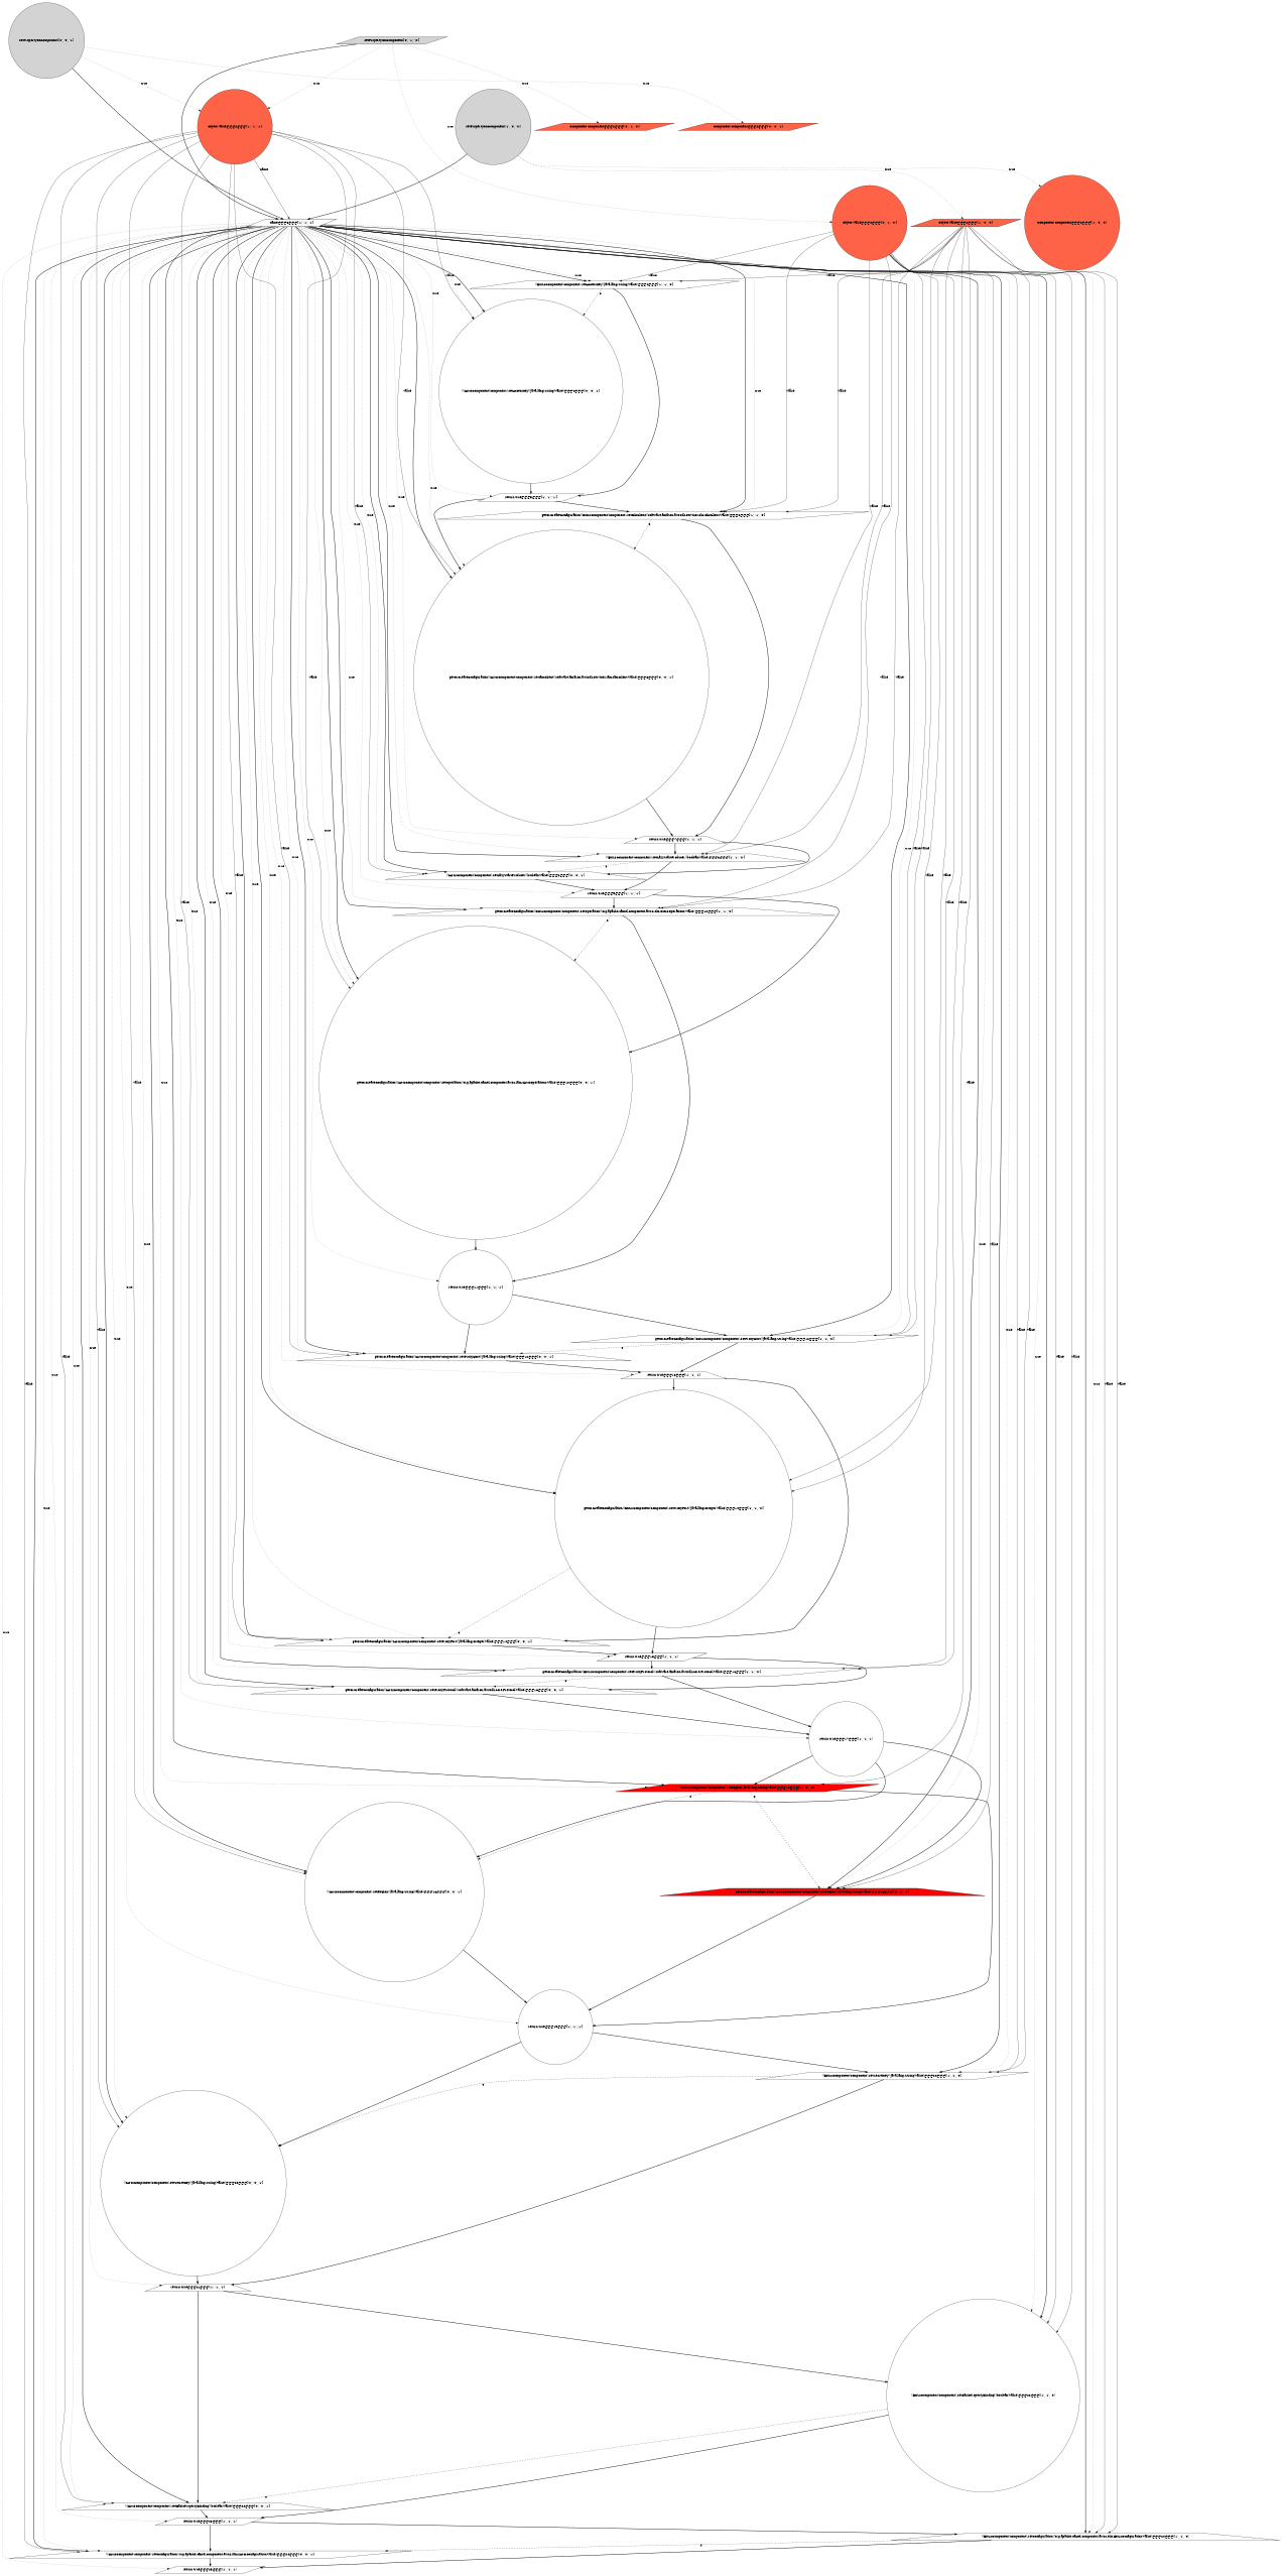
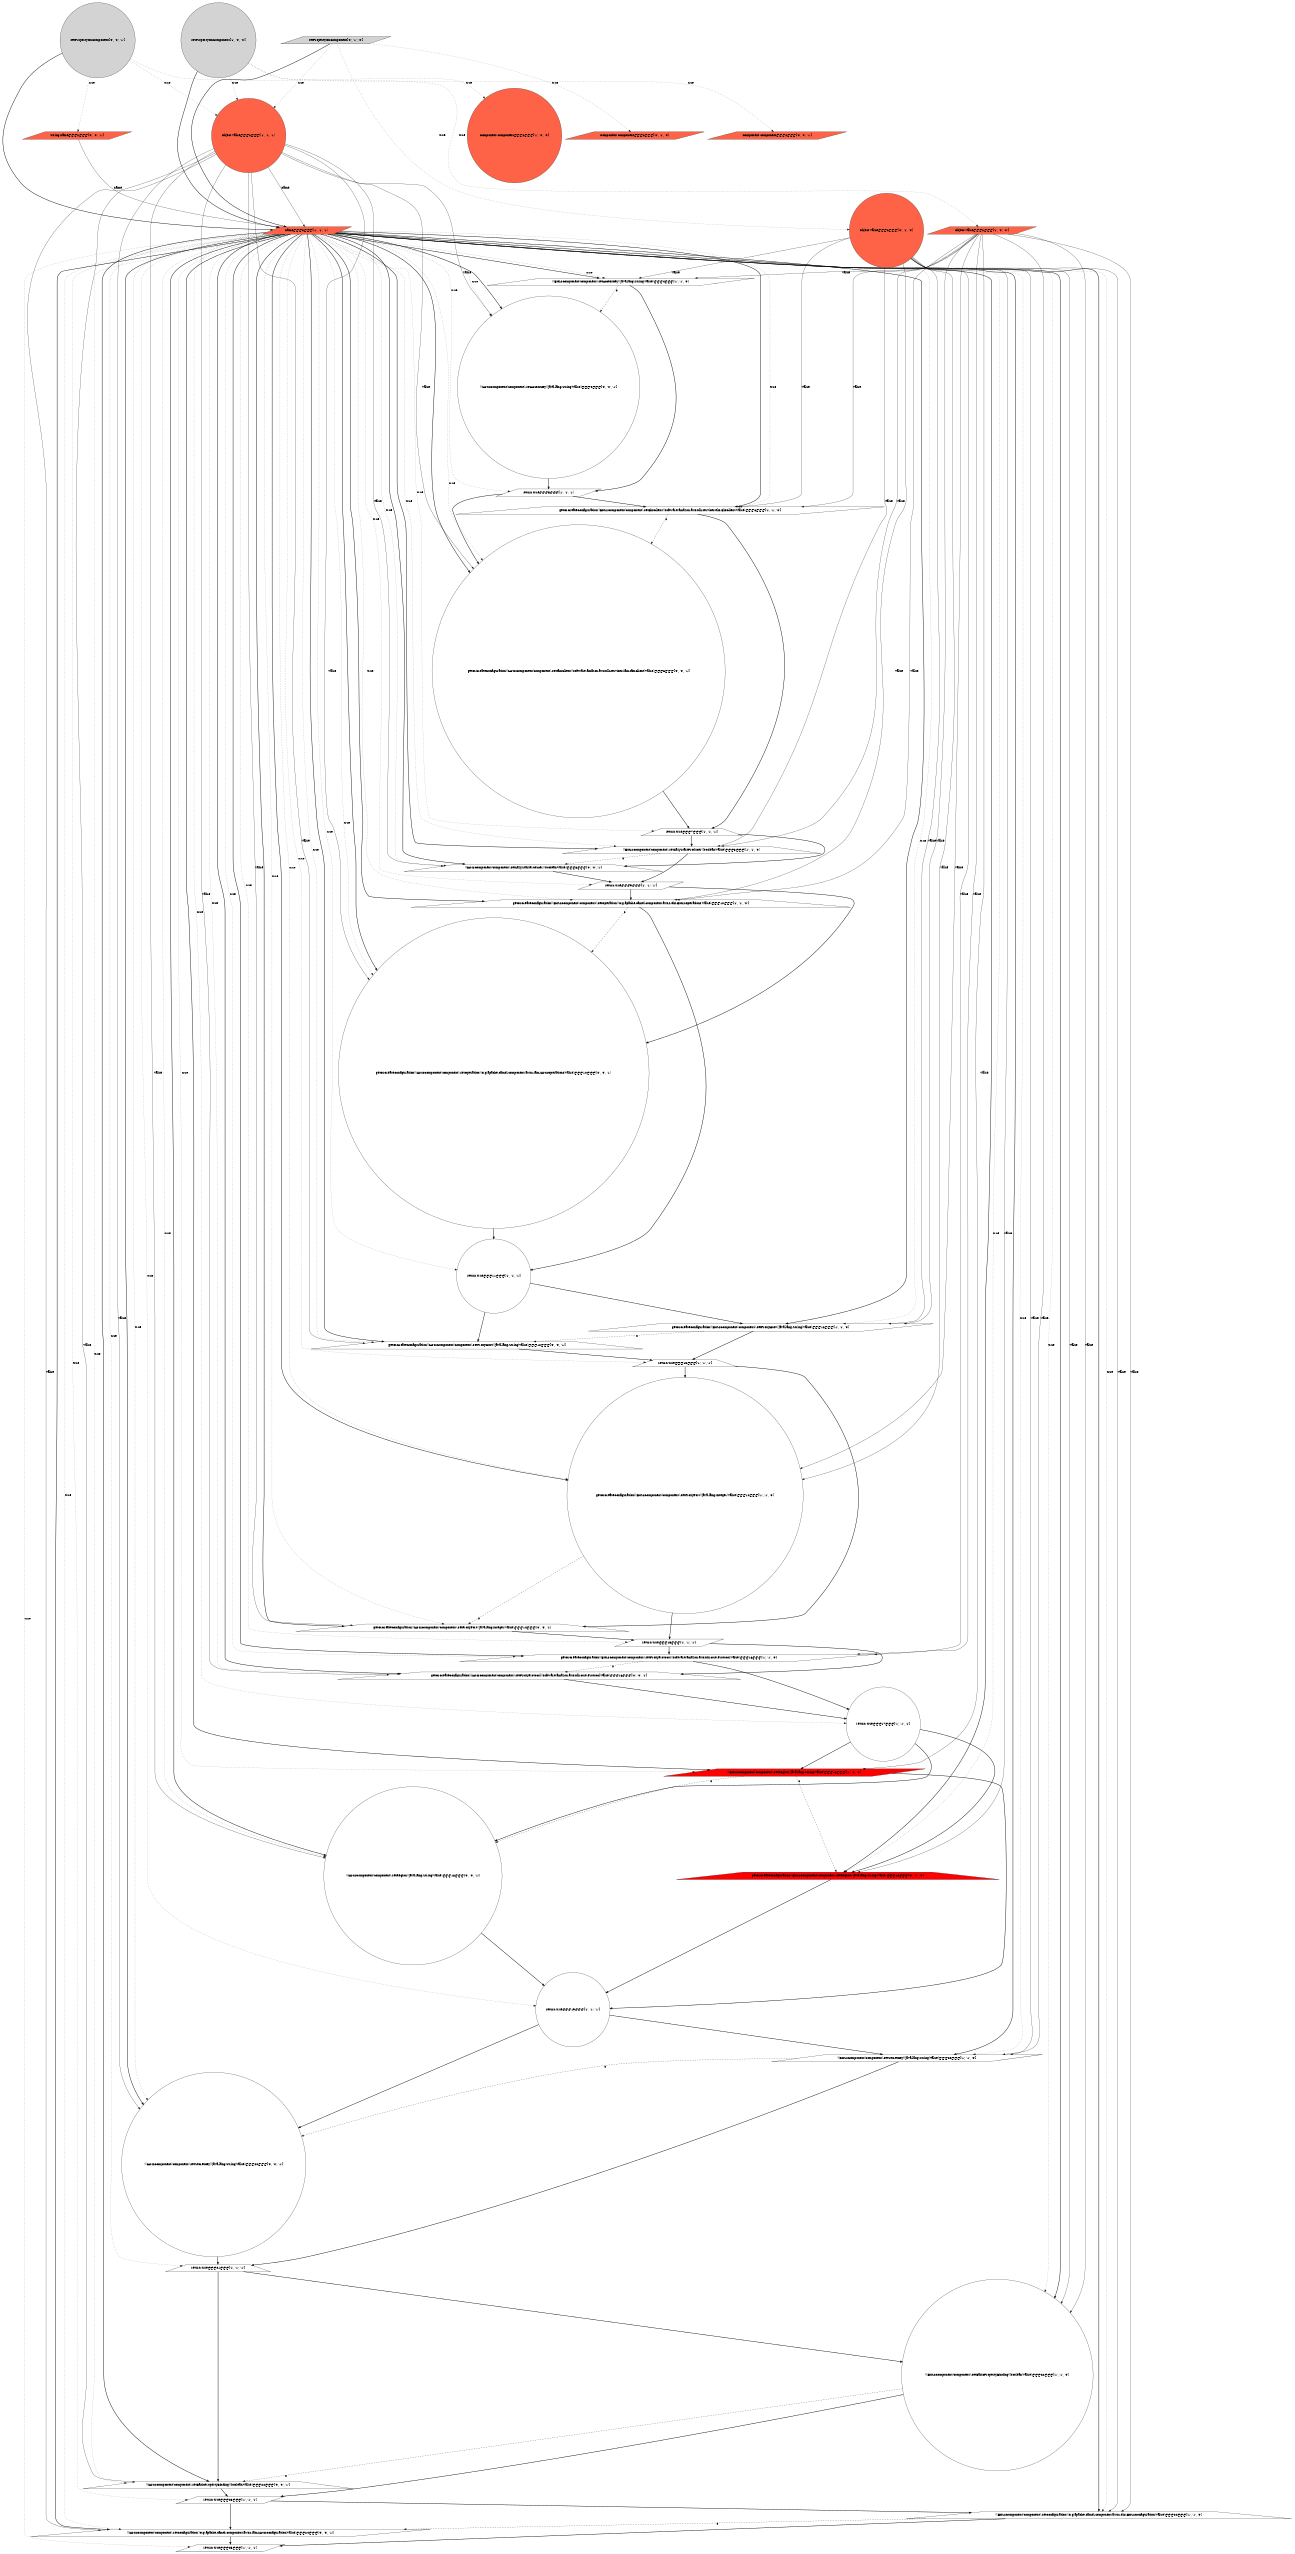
  digraph {
    node [fillcolor=white shape=parallelogram style=filled]
    edge [style=bold]
    n1 [fillcolor=lightgray label="setPropertyOnComponent['0', '0', '1']" shape=circle]
    n2 [fillcolor=tomato label="Object value@@@2@@@['1', '1', '1']" shape=circle]
-   n4 [label="name@@@3@@@['1', '1', '1']"]
+   n3 [fillcolor=tomato label="String name@@@2@@@['0', '0', '1']"]
+   n4 [fillcolor=tomato label="name@@@3@@@['1', '1', '1']"]
    n5 [fillcolor=tomato label="Component component@@@2@@@['0', '0', '1']"]
    n6 [label="((IAM2Component)component).setSecretKey((java.lang.String)value)@@@20@@@['0', '0', '1']" shape=circle]
    n7 [label="((IAM2Component)component).setBasicPropertyBinding((boolean)value)@@@22@@@['0', '0', '1']" shape=trapezium]
    n8 [label="getOrCreateConfiguration((IAM2Component)component).setIamClient((software.amazon.awssdk.services.iam.IamClient)value)@@@6@@@['0', '0', '1']" shape=circle]
    n9 [label="getOrCreateConfiguration((IAM2Component)component).setOperation((org.apache.camel.component.aws2.iam.IAM2Operations)value)@@@10@@@['0', '0', '1']" shape=circle]
    n10 [label="getOrCreateConfiguration((IAM2Component)component).setProxyPort((java.lang.Integer)value)@@@14@@@['0', '0', '1']" shape=trapezium]
    n11 [label="((IAM2Component)component).setConfiguration((org.apache.camel.component.aws2.iam.IAM2Configuration)value)@@@24@@@['0', '0', '1']"]
    n12 [label="((IAM2Component)component).setLazyStartProducer((boolean)value)@@@8@@@['0', '0', '1']" shape=trapezium]
    n13 [label="((IAM2Component)component).setAccessKey((java.lang.String)value)@@@4@@@['0', '0', '1']" shape=circle]
    n14 [label="getOrCreateConfiguration((IAM2Component)component).setProxyProtocol((software.amazon.awssdk.core.Protocol)value)@@@16@@@['0', '0', '1']" shape=trapezium]
    n15 [label="getOrCreateConfiguration((IAM2Component)component).setProxyHost((java.lang.String)value)@@@12@@@['0', '0', '1']" shape=trapezium]
    n16 [label="((IAM2Component)component).setRegion((java.lang.String)value)@@@18@@@['0', '0', '1']" shape=circle]
    n17 [label="return true@@@21@@@['1', '1', '1']" shape=trapezium]
    n18 [label="((EKS2Component)component).setBasicPropertyBinding((boolean)value)@@@22@@@['1', '1', '0']" shape=circle]
    n19 [label="return true@@@5@@@['1', '1', '1']"]
    n20 [label="getOrCreateConfiguration((EKS2Component)component).setEksClient((software.amazon.awssdk.services.eks.EksClient)value)@@@6@@@['1', '1', '0']"]
    n21 [label="return true@@@19@@@['1', '1', '1']" shape=circle]
    n22 [label="((EKS2Component)component).setSecretKey((java.lang.String)value)@@@20@@@['1', '1', '0']"]
    n23 [label="getOrCreateConfiguration((EKS2Component)component).setOperation((org.apache.camel.component.aws2.eks.EKS2Operations)value)@@@10@@@['1', '1', '0']" shape=trapezium]
    n24 [label="return true@@@11@@@['1', '1', '1']" shape=circle]
    n25 [label="return true@@@23@@@['1', '1', '1']"]
    n26 [label="getOrCreateConfiguration((EKS2Component)component).setProxyHost((java.lang.String)value)@@@12@@@['1', '1', '0']"]
    n27 [label="getOrCreateConfiguration((EKS2Component)component).setProxyProtocol((software.amazon.awssdk.core.Protocol)value)@@@16@@@['1', '1', '0']"]
    n28 [label="getOrCreateConfiguration((EKS2Component)component).setProxyPort((java.lang.Integer)value)@@@14@@@['1', '1', '0']" shape=circle]
    n29 [label="((EKS2Component)component).setConfiguration((org.apache.camel.component.aws2.eks.EKS2Configuration)value)@@@24@@@['1', '1', '0']" shape=trapezium]
    n30 [label="((EKS2Component)component).setAccessKey((java.lang.String)value)@@@4@@@['1', '1', '0']"]
    n31 [fillcolor=red label="getOrCreateConfiguration((EKS2Component)component).setRegion((java.lang.String)value)@@@18@@@['0', '1', '0']" shape=trapezium]
    n32 [label="((EKS2Component)component).setLazyStartProducer((boolean)value)@@@8@@@['1', '1', '0']" shape=trapezium]
    n33 [label="return true@@@9@@@['1', '1', '1']"]
    n34 [label="return true@@@15@@@['1', '1', '1']"]
    n35 [label="return true@@@25@@@['1', '1', '1']"]
    n36 [fillcolor=red label="((EKS2Component)component).setRegion((java.lang.String)value)@@@18@@@['1', '0', '0']"]
    n37 [label="return true@@@13@@@['1', '1', '1']" shape=trapezium]
    n38 [label="return true@@@7@@@['1', '1', '1']" shape=trapezium]
    n39 [label="return true@@@17@@@['1', '1', '1']" shape=circle]
    n40 [fillcolor=tomato label="Component component@@@2@@@['0', '1', '0']"]
    n41 [fillcolor=tomato label="Object value@@@2@@@['0', '1', '0']" shape=circle]
    n42 [fillcolor=tomato label="Object value@@@2@@@['1', '0', '0']"]
    n43 [fillcolor=lightgray label="setPropertyOnComponent['1', '0', '0']" shape=circle]
    n44 [fillcolor=tomato label="Component component@@@2@@@['1', '0', '0']" shape=circle]
    n45 [fillcolor=lightgray label="setPropertyOnComponent['0', '1', '0']"]
    n1 -> n2 [label=true style=dotted]
+   n1 -> n3 [label=true style=dotted]
    n1 -> n4
    n1 -> n5 [label=true style=dotted]
    n2 -> n4 [label=name style=solid]
    n2 -> n6 [label=value style=solid]
    n2 -> n7 [label=value style=solid]
    n2 -> n8 [label=value style=solid]
    n2 -> n9 [label=value style=solid]
    n2 -> n10 [label=value style=solid]
    n2 -> n11 [label=value style=solid]
    n2 -> n12 [label=value style=solid]
    n2 -> n13 [label=value style=solid]
    n2 -> n14 [label=value style=solid]
    n2 -> n15 [label=value style=solid]
    n2 -> n16 [label=value style=solid]
+   n3 -> n4 [label=name style=solid]
    n4 -> n6
    n4 -> n6 [label=true style=dotted]
    n4 -> n7 [label=true style=dotted]
    n4 -> n7
    n4 -> n8
    n4 -> n8 [label=true style=dotted]
    n4 -> n9 [label=true style=dotted]
    n4 -> n9
    n4 -> n10
    n4 -> n10 [label=true style=dotted]
    n4 -> n11
    n4 -> n11 [label=true style=dotted]
    n4 -> n12 [label=true style=dotted]
    n4 -> n12
    n4 -> n13 [label=true style=dotted]
    n4 -> n13
    n4 -> n14 [label=true style=dotted]
    n4 -> n14
    n4 -> n15 [label=true style=dotted]
    n4 -> n15
    n4 -> n16 [label=true style=dotted]
    n4 -> n16
    n4 -> n17 [label=true style=dotted]
    n4 -> n18 [label=true style=dotted]
    n4 -> n18
    n4 -> n19 [label=true style=dotted]
    n4 -> n20
    n4 -> n20 [label=true style=dotted]
    n4 -> n21 [label=true style=dotted]
    n4 -> n22
    n4 -> n22 [label=true style=dotted]
    n4 -> n23
    n4 -> n23 [label=true style=dotted]
    n4 -> n24 [label=true style=dotted]
    n4 -> n25 [label=true style=dotted]
    n4 -> n26
    n4 -> n26 [label=true style=dotted]
    n4 -> n27 [label=true style=dotted]
    n4 -> n27
    n4 -> n28
    n4 -> n28 [label=true style=dotted]
    n4 -> n29
    n4 -> n29 [label=true style=dotted]
    n4 -> n30
    n4 -> n30 [label=true style=dotted]
    n4 -> n31
    n4 -> n31 [label=true style=dotted]
    n4 -> n32
    n4 -> n32 [label=true style=dotted]
    n4 -> n33 [label=true style=dotted]
    n4 -> n34 [label=true style=dotted]
    n4 -> n35 [label=true style=dotted]
    n4 -> n36 [label=true style=dotted]
    n4 -> n36
    n4 -> n37 [label=true style=dotted]
    n4 -> n38 [label=true style=dotted]
    n4 -> n39 [label=true style=dotted]
    n6 -> n17
    n7 -> n25
    n8 -> n38
    n9 -> n24
    n10 -> n34
    n11 -> n35
    n12 -> n33
    n13 -> n19
    n14 -> n39
    n15 -> n37
    n16 -> n21
    n17 -> n7
    n17 -> n18
    n18 -> n7 [label=0 style=dashed]
    n18 -> n25
    n19 -> n8
    n19 -> n20
    n20 -> n8 [label=0 style=dashed]
    n20 -> n38
    n21 -> n6
    n21 -> n22
    n22 -> n6 [label=0 style=dashed]
    n22 -> n17
    n23 -> n9 [label=0 style=dashed]
    n23 -> n24
    n24 -> n15
    n24 -> n26
    n25 -> n11
    n25 -> n29
    n26 -> n15 [label=0 style=dashed]
    n26 -> n37
    n27 -> n14 [label=0 style=dashed]
    n27 -> n39
    n28 -> n10 [label=0 style=dashed]
    n28 -> n34
    n29 -> n11 [label=0 style=dashed]
    n29 -> n35
    n30 -> n13 [label=0 style=dashed]
    n30 -> n19
    n31 -> n21
    n32 -> n12 [label=0 style=dashed]
    n32 -> n33
    n33 -> n9
    n33 -> n23
    n34 -> n14
    n34 -> n27
    n36 -> n16 [label=0 style=dashed]
    n36 -> n21
    n36 -> n31 [label=0 style=dashed]
    n37 -> n10
    n37 -> n28
    n38 -> n12
    n38 -> n32
    n39 -> n16
    n39 -> n31
    n39 -> n36
    n41 -> n18 [label=value style=solid]
    n41 -> n20 [label=value style=solid]
    n41 -> n22 [label=value style=solid]
    n41 -> n23 [label=value style=solid]
    n41 -> n26 [label=value style=solid]
    n41 -> n27 [label=value style=solid]
    n41 -> n28 [label=value style=solid]
    n41 -> n29 [label=value style=solid]
    n41 -> n30 [label=value style=solid]
    n41 -> n31 [label=value style=solid]
    n41 -> n32 [label=value style=solid]
    n42 -> n18 [label=value style=solid]
    n42 -> n20 [label=value style=solid]
    n42 -> n22 [label=value style=solid]
    n42 -> n23 [label=value style=solid]
    n42 -> n26 [label=value style=solid]
    n42 -> n27 [label=value style=solid]
    n42 -> n28 [label=value style=solid]
    n42 -> n29 [label=value style=solid]
    n42 -> n30 [label=value style=solid]
    n42 -> n32 [label=value style=solid]
    n42 -> n36 [label=value style=solid]
+   n43 -> n2 [label=true style=dotted]
    n43 -> n4
    n43 -> n42 [label=true style=dotted]
    n43 -> n44 [label=true style=dotted]
    n45 -> n2 [label=true style=dotted]
    n45 -> n4
    n45 -> n40 [label=true style=dotted]
    n45 -> n41 [label=true style=dotted]
  }
